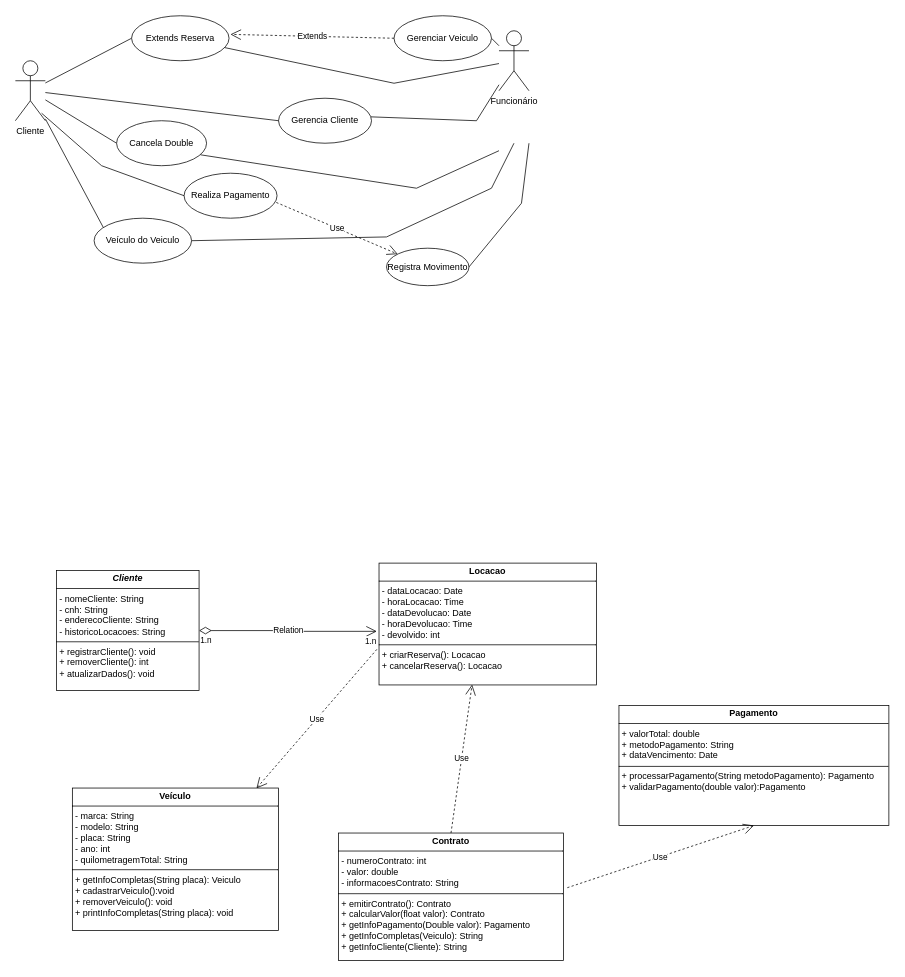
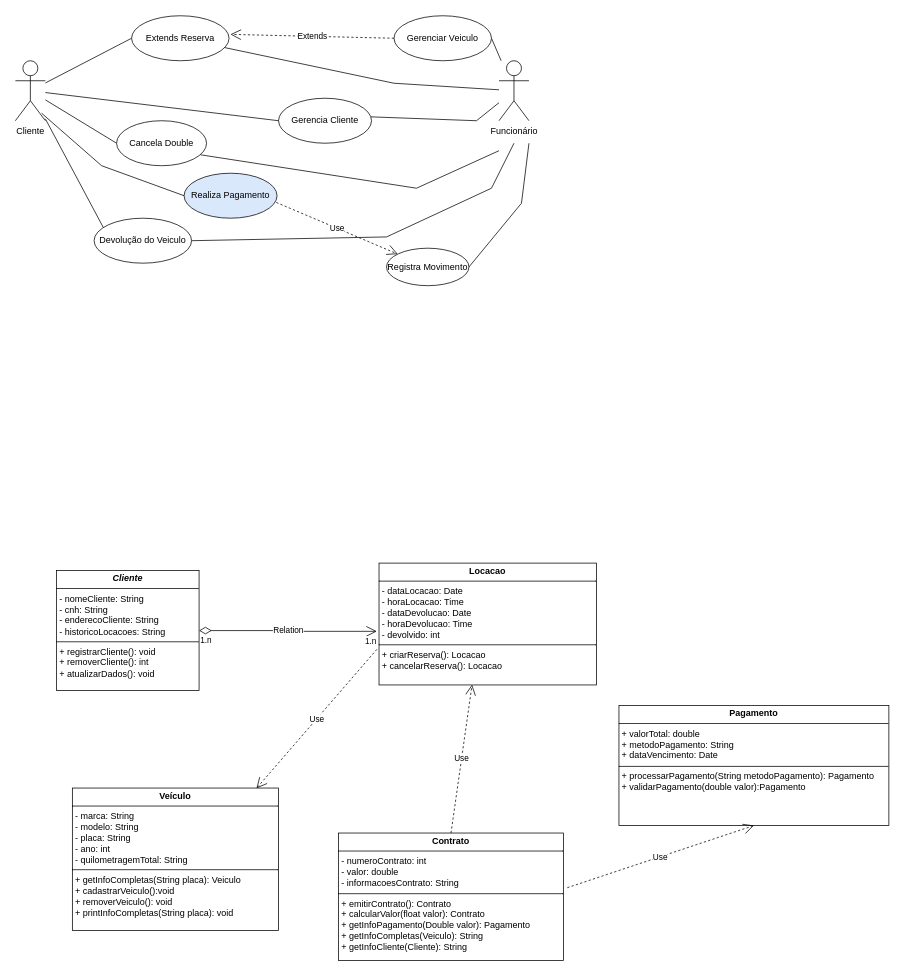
  <mxCell id="0" />
  <mxCell id="1" parent="0" />
  <mxCell id="2" value="Cliente" style="shape=umlActor;verticalLabelPosition=bottom;verticalAlign=top;html=1;outlineConnect=0;" parent="1" vertex="1"><mxGeometry x="20" y="80" width="40" height="80" as="geometry" /></mxCell>
- <mxCell id="3" value="Funcionário" style="shape=umlActor;verticalLabelPosition=bottom;verticalAlign=top;html=1;outlineConnect=0;" parent="1" vertex="1"><mxGeometry x="665" y="40" width="40" height="80" as="geometry" /></mxCell>
+ <mxCell id="3" value="Funcionário" style="shape=umlActor;verticalLabelPosition=bottom;verticalAlign=top;html=1;outlineConnect=0;" parent="1" vertex="1"><mxGeometry x="665" y="80" width="40" height="80" as="geometry" /></mxCell>
  <mxCell id="4" value="" style="endArrow=none;html=1;rounded=0;entryX=0;entryY=0.5;entryDx=0;entryDy=0;" parent="1" source="2" target="24" edge="1"><mxGeometry width="50" height="50" relative="1" as="geometry"><mxPoint x="85" y="160" as="sourcePoint" /><mxPoint x="155" y="65" as="targetPoint" /></mxGeometry></mxCell>
  <mxCell id="5" value="" style="endArrow=none;html=1;rounded=0;entryX=0;entryY=0.5;entryDx=0;entryDy=0;" parent="1" source="2" target="25" edge="1"><mxGeometry width="50" height="50" relative="1" as="geometry"><mxPoint x="85" y="170" as="sourcePoint" /><mxPoint x="155" y="145" as="targetPoint" /></mxGeometry></mxCell>
  <mxCell id="6" value="" style="endArrow=none;html=1;rounded=0;entryX=1;entryY=0.5;entryDx=0;entryDy=0;" parent="1" source="3" target="20" edge="1"><mxGeometry width="50" height="50" relative="1" as="geometry"><mxPoint x="490" y="100" as="sourcePoint" /><mxPoint x="670" y="92" as="targetPoint" /></mxGeometry></mxCell>
  <mxCell id="7" value="" style="endArrow=none;html=1;rounded=0;entryX=0.993;entryY=0.414;entryDx=0;entryDy=0;entryPerimeter=0;" parent="1" source="3" target="21" edge="1"><mxGeometry width="50" height="50" relative="1" as="geometry"><mxPoint x="475" y="140" as="sourcePoint" /><mxPoint x="659.99" y="147.01" as="targetPoint" /><Array as="points"><mxPoint x="635" y="160" /></Array></mxGeometry></mxCell>
  <mxCell id="8" value="" style="endArrow=none;html=1;rounded=0;entryX=1;entryY=0.5;entryDx=0;entryDy=0;" parent="1" target="22" edge="1"><mxGeometry width="50" height="50" relative="1" as="geometry"><mxPoint x="685" y="190" as="sourcePoint" /><mxPoint x="666.04" y="228.97" as="targetPoint" /><Array as="points"><mxPoint x="655" y="250" /><mxPoint x="515" y="315" /></Array></mxGeometry></mxCell>
  <mxCell id="9" value="&lt;p style=&quot;margin:0px;margin-top:4px;text-align:center;&quot;&gt;&lt;i&gt;&lt;b&gt;Cliente&lt;/b&gt;&lt;/i&gt;&lt;/p&gt;&lt;hr size=&quot;1&quot; style=&quot;border-style:solid;&quot;&gt;&lt;p style=&quot;margin:0px;margin-left:4px;&quot;&gt;- nomeCliente: String&lt;br&gt;- cnh: String&lt;/p&gt;&lt;p style=&quot;margin:0px;margin-left:4px;&quot;&gt;- enderecoCliente: String&lt;/p&gt;&lt;p style=&quot;margin:0px;margin-left:4px;&quot;&gt;- historicoLocacoes: String&lt;/p&gt;&lt;hr size=&quot;1&quot; style=&quot;border-style:solid;&quot;&gt;&lt;p style=&quot;margin:0px;margin-left:4px;&quot;&gt;+ registrarCliente(): void&lt;/p&gt;&lt;p style=&quot;margin:0px;margin-left:4px;&quot;&gt;+ removerCliente(): int&lt;br&gt;+ atualizarDados(): void&lt;/p&gt;" style="verticalAlign=top;align=left;overflow=fill;html=1;whiteSpace=wrap;" parent="1" vertex="1"><mxGeometry x="75" y="760" width="190" height="160" as="geometry" /></mxCell>
  <mxCell id="10" value="&lt;p style=&quot;margin:0px;margin-top:4px;text-align:center;&quot;&gt;&lt;b&gt;Veículo&lt;/b&gt;&lt;/p&gt;&lt;hr size=&quot;1&quot; style=&quot;border-style:solid;&quot;&gt;&lt;p style=&quot;margin:0px;margin-left:4px;&quot;&gt;- marca: String&lt;/p&gt;&lt;p style=&quot;margin:0px;margin-left:4px;&quot;&gt;- modelo: String&lt;/p&gt;&lt;p style=&quot;margin:0px;margin-left:4px;&quot;&gt;- placa: String&lt;/p&gt;&lt;p style=&quot;margin:0px;margin-left:4px;&quot;&gt;- ano: int&lt;/p&gt;&lt;p style=&quot;margin:0px;margin-left:4px;&quot;&gt;- quilometragemTotal: String&lt;/p&gt;&lt;hr size=&quot;1&quot; style=&quot;border-style:solid;&quot;&gt;&lt;p style=&quot;margin:0px;margin-left:4px;&quot;&gt;+ getInfoCompletas(String placa): Veiculo&lt;/p&gt;&lt;p style=&quot;margin:0px;margin-left:4px;&quot;&gt;+ cadastrarVeiculo():void&lt;/p&gt;&lt;p style=&quot;margin:0px;margin-left:4px;&quot;&gt;+ removerVeiculo(): void&lt;/p&gt;&lt;p style=&quot;margin:0px;margin-left:4px;&quot;&gt;+ printInfoCompletas(String placa): void&lt;/p&gt;" style="verticalAlign=top;align=left;overflow=fill;html=1;whiteSpace=wrap;" parent="1" vertex="1"><mxGeometry x="96" y="1050" width="275" height="190" as="geometry" /></mxCell>
  <mxCell id="11" value="&lt;p style=&quot;margin:0px;margin-top:4px;text-align:center;&quot;&gt;&lt;b&gt;Locacao&lt;/b&gt;&lt;/p&gt;&lt;hr size=&quot;1&quot; style=&quot;border-style:solid;&quot;&gt;&lt;p style=&quot;margin:0px;margin-left:4px;&quot;&gt;&lt;span style=&quot;background-color: initial;&quot;&gt;- dataLocacao: Date&lt;/span&gt;&lt;br&gt;&lt;/p&gt;&lt;p style=&quot;margin:0px;margin-left:4px;&quot;&gt;- horaLocacao: Time&lt;/p&gt;&lt;p style=&quot;margin:0px;margin-left:4px;&quot;&gt;- dataDevolucao: Date&lt;/p&gt;&lt;p style=&quot;margin:0px;margin-left:4px;&quot;&gt;- horaDevolucao: Time&lt;/p&gt;&lt;p style=&quot;margin:0px;margin-left:4px;&quot;&gt;- devolvido: int&lt;/p&gt;&lt;hr size=&quot;1&quot; style=&quot;border-style:solid;&quot;&gt;&lt;p style=&quot;margin:0px;margin-left:4px;&quot;&gt;+ criarReserva(): Locacao&lt;/p&gt;&lt;p style=&quot;margin:0px;margin-left:4px;&quot;&gt;+ cancelarReserva(): Locacao&lt;/p&gt;&lt;p style=&quot;margin:0px;margin-left:4px;&quot;&gt;&lt;br&gt;&lt;/p&gt;" style="verticalAlign=top;align=left;overflow=fill;html=1;whiteSpace=wrap;" parent="1" vertex="1"><mxGeometry x="505" y="750" width="290" height="162.5" as="geometry" /></mxCell>
  <mxCell id="12" value="&lt;p style=&quot;margin:0px;margin-top:4px;text-align:center;&quot;&gt;&lt;b&gt;Contrato&lt;/b&gt;&lt;/p&gt;&lt;hr size=&quot;1&quot; style=&quot;border-style:solid;&quot;&gt;&lt;p style=&quot;margin:0px;margin-left:4px;&quot;&gt;- numeroContrato: int&lt;/p&gt;&lt;p style=&quot;margin:0px;margin-left:4px;&quot;&gt;- valor: double&lt;/p&gt;&lt;p style=&quot;margin:0px;margin-left:4px;&quot;&gt;- informacoesContrato: String&lt;/p&gt;&lt;hr size=&quot;1&quot; style=&quot;border-style:solid;&quot;&gt;&lt;p style=&quot;margin:0px;margin-left:4px;&quot;&gt;+ emitirContrato(): Contrato&lt;/p&gt;&lt;p style=&quot;margin:0px;margin-left:4px;&quot;&gt;+ calcularValor(float valor): Contrato&lt;/p&gt;&lt;p style=&quot;margin:0px;margin-left:4px;&quot;&gt;+ getInfoPagamento(Double valor): Pagamento&lt;/p&gt;&lt;p style=&quot;margin: 0px 0px 0px 4px;&quot;&gt;+ getInfoCompletas(Veiculo): String&lt;/p&gt;&lt;p style=&quot;margin: 0px 0px 0px 4px;&quot;&gt;+ getInfoCliente(Cliente): String&lt;/p&gt;" style="verticalAlign=top;align=left;overflow=fill;html=1;whiteSpace=wrap;" parent="1" vertex="1"><mxGeometry x="451" y="1110" width="300" height="170" as="geometry" /></mxCell>
  <mxCell id="13" value="&lt;p style=&quot;margin:0px;margin-top:4px;text-align:center;&quot;&gt;&lt;b&gt;Pagamento&lt;/b&gt;&lt;/p&gt;&lt;hr size=&quot;1&quot; style=&quot;border-style:solid;&quot;&gt;&lt;p style=&quot;margin:0px;margin-left:4px;&quot;&gt;+ valorTotal: double&lt;/p&gt;&lt;p style=&quot;margin:0px;margin-left:4px;&quot;&gt;+ metodoPagamento: String&lt;/p&gt;&lt;p style=&quot;margin:0px;margin-left:4px;&quot;&gt;+ dataVencimento: Date&lt;/p&gt;&lt;hr size=&quot;1&quot; style=&quot;border-style:solid;&quot;&gt;&lt;p style=&quot;margin:0px;margin-left:4px;&quot;&gt;+ processarPagamento(String metodoPagamento): Pagamento&lt;/p&gt;&lt;p style=&quot;margin:0px;margin-left:4px;&quot;&gt;+ validarPagamento(double valor):Pagamento&lt;/p&gt;" style="verticalAlign=top;align=left;overflow=fill;html=1;whiteSpace=wrap;" parent="1" vertex="1"><mxGeometry x="825" y="940" width="360" height="160" as="geometry" /></mxCell>
  <mxCell id="14" value="Use" style="endArrow=open;endSize=12;dashed=1;html=1;rounded=0;entryX=0.428;entryY=0.997;entryDx=0;entryDy=0;exitX=0.5;exitY=0;exitDx=0;exitDy=0;entryPerimeter=0;" parent="1" source="12" target="11" edge="1"><mxGeometry width="160" relative="1" as="geometry"><mxPoint x="506" y="1110" as="sourcePoint" /><mxPoint x="631" y="922.5" as="targetPoint" /><mxPoint as="offset" /></mxGeometry></mxCell>
  <mxCell id="15" value="Use" style="endArrow=open;endSize=12;dashed=1;html=1;rounded=0;exitX=-0.01;exitY=0.708;exitDx=0;exitDy=0;exitPerimeter=0;entryX=0.893;entryY=0.002;entryDx=0;entryDy=0;entryPerimeter=0;" parent="1" source="11" target="10" edge="1"><mxGeometry width="160" relative="1" as="geometry"><mxPoint x="486" y="865.463" as="sourcePoint" /><mxPoint x="371" y="990" as="targetPoint" /></mxGeometry></mxCell>
  <mxCell id="16" value="Use" style="endArrow=open;endSize=12;dashed=1;html=1;rounded=0;entryX=0.5;entryY=1;entryDx=0;entryDy=0;exitX=1.017;exitY=0.429;exitDx=0;exitDy=0;exitPerimeter=0;" parent="1" source="12" target="13" edge="1"><mxGeometry width="160" relative="1" as="geometry"><mxPoint x="766" y="1190" as="sourcePoint" /><mxPoint x="926" y="1190" as="targetPoint" /></mxGeometry></mxCell>
  <mxCell id="17" value="Relation" style="endArrow=open;html=1;endSize=12;startArrow=diamondThin;startSize=14;startFill=0;edgeStyle=orthogonalEdgeStyle;rounded=0;exitX=1;exitY=0.5;exitDx=0;exitDy=0;entryX=-0.01;entryY=0.56;entryDx=0;entryDy=0;entryPerimeter=0;" parent="1" source="9" target="11" edge="1"><mxGeometry relative="1" as="geometry"><mxPoint x="276" y="869.5" as="sourcePoint" /><mxPoint x="486" y="841.25" as="targetPoint" /></mxGeometry></mxCell>
  <mxCell id="18" value="1.n" style="edgeLabel;resizable=0;html=1;align=left;verticalAlign=top;" parent="17" connectable="0" vertex="1"><mxGeometry x="-1" relative="1" as="geometry" /></mxCell>
  <mxCell id="19" value="1.n" style="edgeLabel;resizable=0;html=1;align=right;verticalAlign=top;" parent="17" connectable="0" vertex="1"><mxGeometry x="1" relative="1" as="geometry" /></mxCell>
  <mxCell id="20" value="Gerenciar Veiculo" style="ellipse;whiteSpace=wrap;html=1;" vertex="1" parent="1"><mxGeometry x="525" y="20" width="130" height="60" as="geometry" /></mxCell>
  <mxCell id="21" value="Gerencia Cliente" style="ellipse;whiteSpace=wrap;html=1;" vertex="1" parent="1"><mxGeometry x="371" y="130" width="124" height="60" as="geometry" /></mxCell>
- <mxCell id="22" value="Veículo do Veiculo" style="ellipse;whiteSpace=wrap;html=1;" vertex="1" parent="1"><mxGeometry x="125" y="290" width="130" height="60" as="geometry" /></mxCell>
+ <mxCell id="22" value="Devolução do Veiculo" style="ellipse;whiteSpace=wrap;html=1;" vertex="1" parent="1"><mxGeometry x="125" y="290" width="130" height="60" as="geometry" /></mxCell>
  <mxCell id="23" value="" style="endArrow=none;html=1;rounded=0;entryX=0.093;entryY=0.2;entryDx=0;entryDy=0;entryPerimeter=0;" edge="1" parent="1" source="2" target="22"><mxGeometry width="50" height="50" relative="1" as="geometry"><mxPoint x="75" y="150" as="sourcePoint" /><mxPoint x="150" y="171" as="targetPoint" /></mxGeometry></mxCell>
  <mxCell id="24" value="Extends Reserva" style="ellipse;whiteSpace=wrap;html=1;" vertex="1" parent="1"><mxGeometry x="175" y="20" width="130" height="60" as="geometry" /></mxCell>
  <mxCell id="25" value="Cancela Double" style="ellipse;whiteSpace=wrap;html=1;" vertex="1" parent="1"><mxGeometry x="155" y="160" width="120" height="60" as="geometry" /></mxCell>
  <mxCell id="26" value="" style="endArrow=none;html=1;rounded=0;" edge="1" parent="1" source="3" target="24"><mxGeometry width="50" height="50" relative="1" as="geometry"><mxPoint x="455" y="160" as="sourcePoint" /><mxPoint x="355" y="106" as="targetPoint" /><Array as="points"><mxPoint x="525" y="110" /></Array></mxGeometry></mxCell>
  <mxCell id="27" value="Extends" style="endArrow=open;endSize=12;dashed=1;html=1;rounded=0;entryX=1.014;entryY=0.414;entryDx=0;entryDy=0;entryPerimeter=0;exitX=0;exitY=0.5;exitDx=0;exitDy=0;" edge="1" parent="1" source="20" target="24"><mxGeometry width="160" relative="1" as="geometry"><mxPoint x="325" y="200" as="sourcePoint" /><mxPoint x="485" y="200" as="targetPoint" /></mxGeometry></mxCell>
  <mxCell id="28" value="" style="endArrow=none;html=1;rounded=0;exitX=0.932;exitY=0.757;exitDx=0;exitDy=0;exitPerimeter=0;" edge="1" parent="1" source="25"><mxGeometry width="50" height="50" relative="1" as="geometry"><mxPoint x="335" y="160" as="sourcePoint" /><mxPoint x="665" y="200" as="targetPoint" /><Array as="points"><mxPoint x="555" y="250" /><mxPoint x="665" y="200" /></Array></mxGeometry></mxCell>
- <mxCell id="29" value="Realiza Pagamento" style="ellipse;whiteSpace=wrap;html=1;" vertex="1" parent="1"><mxGeometry x="245" y="230" width="124" height="60" as="geometry" /></mxCell>
+ <mxCell id="29" value="Realiza Pagamento" style="ellipse;whiteSpace=wrap;html=1;fillColor=#dae8fc;" vertex="1" parent="1"><mxGeometry x="245" y="230" width="124" height="60" as="geometry" /></mxCell>
  <mxCell id="30" value="" style="endArrow=none;html=1;rounded=0;entryX=0;entryY=0.5;entryDx=0;entryDy=0;" edge="1" parent="1" source="2" target="21"><mxGeometry width="50" height="50" relative="1" as="geometry"><mxPoint x="175" y="91" as="sourcePoint" /><mxPoint x="270" y="149" as="targetPoint" /></mxGeometry></mxCell>
  <mxCell id="31" value="" style="endArrow=none;html=1;rounded=0;entryX=0;entryY=0.5;entryDx=0;entryDy=0;exitX=0.875;exitY=0.875;exitDx=0;exitDy=0;exitPerimeter=0;" edge="1" parent="1" source="2" target="29"><mxGeometry width="50" height="50" relative="1" as="geometry"><mxPoint x="125" y="210" as="sourcePoint" /><mxPoint x="220" y="268" as="targetPoint" /><Array as="points"><mxPoint x="135" y="220" /></Array></mxGeometry></mxCell>
  <mxCell id="32" value="Use" style="endArrow=open;endSize=12;dashed=1;html=1;rounded=0;exitX=0.992;exitY=0.65;exitDx=0;exitDy=0;exitPerimeter=0;" edge="1" parent="1" source="29" target="33"><mxGeometry width="160" relative="1" as="geometry"><mxPoint x="355" y="360" as="sourcePoint" /><mxPoint x="495" y="360" as="targetPoint" /></mxGeometry></mxCell>
  <mxCell id="33" value="Registra Movimento" style="ellipse;whiteSpace=wrap;html=1;" vertex="1" parent="1"><mxGeometry x="515" y="330" width="110" height="50" as="geometry" /></mxCell>
  <mxCell id="34" value="" style="endArrow=none;html=1;rounded=0;exitX=1;exitY=0.5;exitDx=0;exitDy=0;" edge="1" parent="1" source="33"><mxGeometry width="50" height="50" relative="1" as="geometry"><mxPoint x="645" y="292" as="sourcePoint" /><mxPoint x="705" y="190" as="targetPoint" /><Array as="points"><mxPoint x="695" y="270" /></Array></mxGeometry></mxCell>
